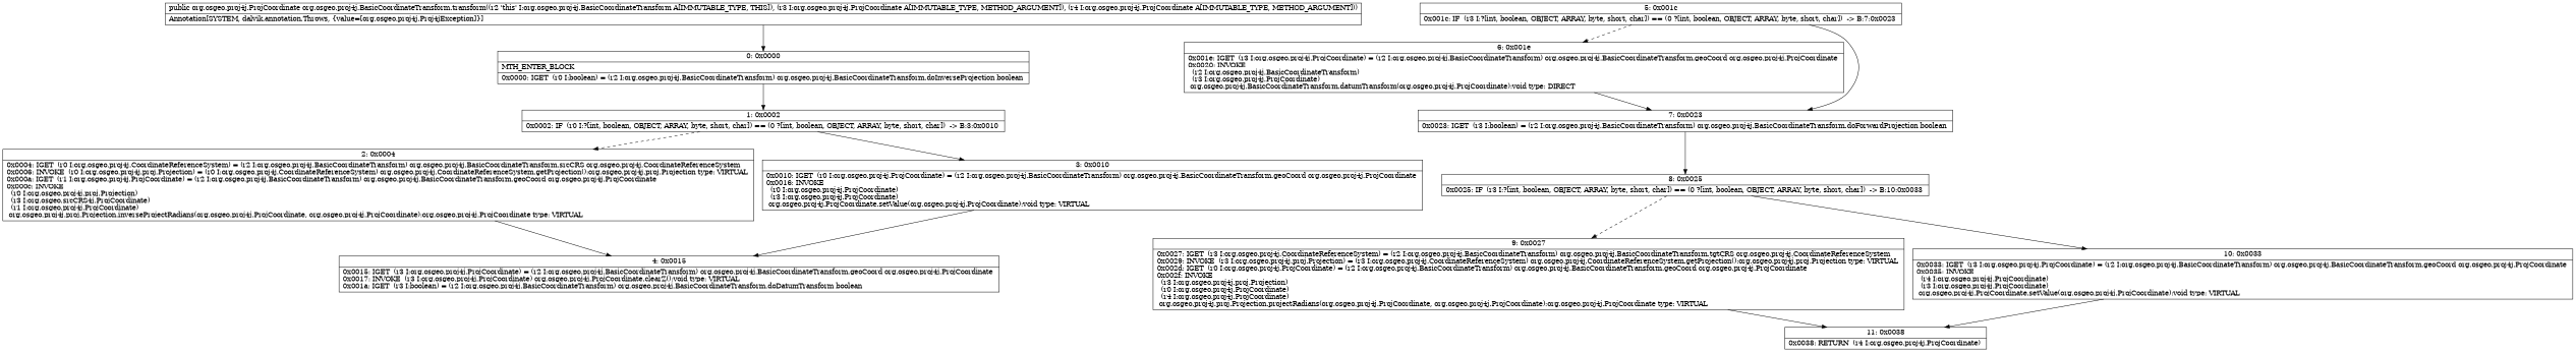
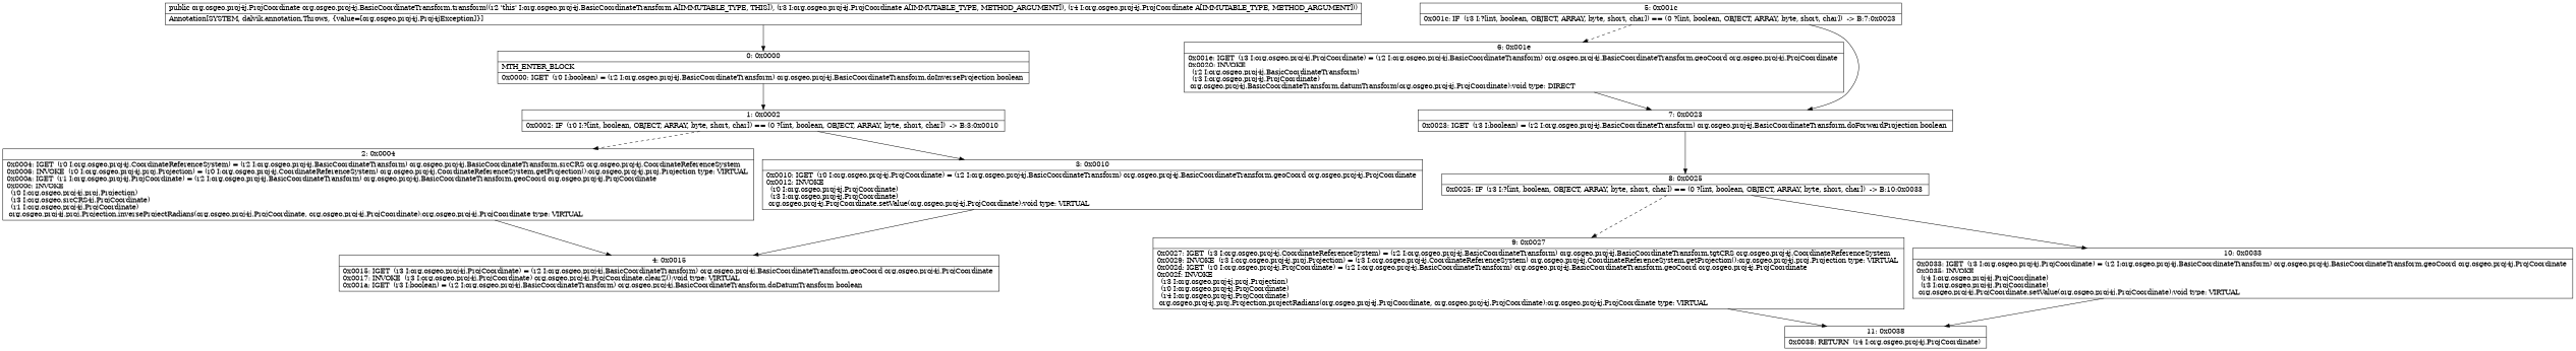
  digraph {
    node [shape=record]
    n1 [label="{0\:\ 0x0000|MTH_ENTER_BLOCK\l|0x0000: IGET  (r0 I:boolean) = (r2 I:org.osgeo.proj4j.BasicCoordinateTransform) org.osgeo.proj4j.BasicCoordinateTransform.doInverseProjection boolean \l}"]
    n2 [label="{1\:\ 0x0002|0x0002: IF  (r0 I:?[int, boolean, OBJECT, ARRAY, byte, short, char]) == (0 ?[int, boolean, OBJECT, ARRAY, byte, short, char])  \-\> B:3:0x0010 \l}"]
    n3 [label="{2\:\ 0x0004|0x0004: IGET  (r0 I:org.osgeo.proj4j.CoordinateReferenceSystem) = (r2 I:org.osgeo.proj4j.BasicCoordinateTransform) org.osgeo.proj4j.BasicCoordinateTransform.srcCRS org.osgeo.proj4j.CoordinateReferenceSystem \l0x0006: INVOKE  (r0 I:org.osgeo.proj4j.proj.Projection) = (r0 I:org.osgeo.proj4j.CoordinateReferenceSystem) org.osgeo.proj4j.CoordinateReferenceSystem.getProjection():org.osgeo.proj4j.proj.Projection type: VIRTUAL \l0x000a: IGET  (r1 I:org.osgeo.proj4j.ProjCoordinate) = (r2 I:org.osgeo.proj4j.BasicCoordinateTransform) org.osgeo.proj4j.BasicCoordinateTransform.geoCoord org.osgeo.proj4j.ProjCoordinate \l0x000c: INVOKE  \l  (r0 I:org.osgeo.proj4j.proj.Projection)\l  (r3 I:org.osgeo.srcCRS4j.ProjCoordinate)\l  (r1 I:org.osgeo.proj4j.ProjCoordinate)\l org.osgeo.proj4j.proj.Projection.inverseProjectRadians(org.osgeo.proj4j.ProjCoordinate, org.osgeo.proj4j.ProjCoordinate):org.osgeo.proj4j.ProjCoordinate type: VIRTUAL \l}"]
-   n4 [label="{3\:\ 0x0010|0x0010: IGET  (r0 I:org.osgeo.proj4j.ProjCoordinate) = (r2 I:org.osgeo.proj4j.BasicCoordinateTransform) org.osgeo.proj4j.BasicCoordinateTransform.geoCoord org.osgeo.proj4j.ProjCoordinate \l0x0016: INVOKE  \l  (r0 I:org.osgeo.proj4j.ProjCoordinate)\l  (r3 I:org.osgeo.proj4j.ProjCoordinate)\l org.osgeo.proj4j.ProjCoordinate.setValue(org.osgeo.proj4j.ProjCoordinate):void type: VIRTUAL \l}"]
+   n4 [label="{3\:\ 0x0010|0x0010: IGET  (r0 I:org.osgeo.proj4j.ProjCoordinate) = (r2 I:org.osgeo.proj4j.BasicCoordinateTransform) org.osgeo.proj4j.BasicCoordinateTransform.geoCoord org.osgeo.proj4j.ProjCoordinate \l0x0012: INVOKE  \l  (r0 I:org.osgeo.proj4j.ProjCoordinate)\l  (r3 I:org.osgeo.proj4j.ProjCoordinate)\l org.osgeo.proj4j.ProjCoordinate.setValue(org.osgeo.proj4j.ProjCoordinate):void type: VIRTUAL \l}"]
    n5 [label="{4\:\ 0x0015|0x0015: IGET  (r3 I:org.osgeo.proj4j.ProjCoordinate) = (r2 I:org.osgeo.proj4j.BasicCoordinateTransform) org.osgeo.proj4j.BasicCoordinateTransform.geoCoord org.osgeo.proj4j.ProjCoordinate \l0x0017: INVOKE  (r3 I:org.osgeo.proj4j.ProjCoordinate) org.osgeo.proj4j.ProjCoordinate.clearZ():void type: VIRTUAL \l0x001a: IGET  (r3 I:boolean) = (r2 I:org.osgeo.proj4j.BasicCoordinateTransform) org.osgeo.proj4j.BasicCoordinateTransform.doDatumTransform boolean \l}"]
    n6 [label="{5\:\ 0x001c|0x001c: IF  (r3 I:?[int, boolean, OBJECT, ARRAY, byte, short, char]) == (0 ?[int, boolean, OBJECT, ARRAY, byte, short, char])  \-\> B:7:0x0023 \l}"]
    n7 [label="{6\:\ 0x001e|0x001e: IGET  (r3 I:org.osgeo.proj4j.ProjCoordinate) = (r2 I:org.osgeo.proj4j.BasicCoordinateTransform) org.osgeo.proj4j.BasicCoordinateTransform.geoCoord org.osgeo.proj4j.ProjCoordinate \l0x0020: INVOKE  \l  (r2 I:org.osgeo.proj4j.BasicCoordinateTransform)\l  (r3 I:org.osgeo.proj4j.ProjCoordinate)\l org.osgeo.proj4j.BasicCoordinateTransform.datumTransform(org.osgeo.proj4j.ProjCoordinate):void type: DIRECT \l}"]
    n8 [label="{7\:\ 0x0023|0x0023: IGET  (r3 I:boolean) = (r2 I:org.osgeo.proj4j.BasicCoordinateTransform) org.osgeo.proj4j.BasicCoordinateTransform.doForwardProjection boolean \l}"]
    n9 [label="{8\:\ 0x0025|0x0025: IF  (r3 I:?[int, boolean, OBJECT, ARRAY, byte, short, char]) == (0 ?[int, boolean, OBJECT, ARRAY, byte, short, char])  \-\> B:10:0x0033 \l}"]
    n10 [label="{9\:\ 0x0027|0x0027: IGET  (r3 I:org.osgeo.proj4j.CoordinateReferenceSystem) = (r2 I:org.osgeo.proj4j.BasicCoordinateTransform) org.osgeo.proj4j.BasicCoordinateTransform.tgtCRS org.osgeo.proj4j.CoordinateReferenceSystem \l0x0029: INVOKE  (r3 I:org.osgeo.proj4j.proj.Projection) = (r3 I:org.osgeo.proj4j.CoordinateReferenceSystem) org.osgeo.proj4j.CoordinateReferenceSystem.getProjection():org.osgeo.proj4j.proj.Projection type: VIRTUAL \l0x002d: IGET  (r0 I:org.osgeo.proj4j.ProjCoordinate) = (r2 I:org.osgeo.proj4j.BasicCoordinateTransform) org.osgeo.proj4j.BasicCoordinateTransform.geoCoord org.osgeo.proj4j.ProjCoordinate \l0x002f: INVOKE  \l  (r3 I:org.osgeo.proj4j.proj.Projection)\l  (r0 I:org.osgeo.proj4j.ProjCoordinate)\l  (r4 I:org.osgeo.proj4j.ProjCoordinate)\l org.osgeo.proj4j.proj.Projection.projectRadians(org.osgeo.proj4j.ProjCoordinate, org.osgeo.proj4j.ProjCoordinate):org.osgeo.proj4j.ProjCoordinate type: VIRTUAL \l}"]
    n11 [label="{10\:\ 0x0033|0x0033: IGET  (r3 I:org.osgeo.proj4j.ProjCoordinate) = (r2 I:org.osgeo.proj4j.BasicCoordinateTransform) org.osgeo.proj4j.BasicCoordinateTransform.geoCoord org.osgeo.proj4j.ProjCoordinate \l0x0035: INVOKE  \l  (r4 I:org.osgeo.proj4j.ProjCoordinate)\l  (r3 I:org.osgeo.proj4j.ProjCoordinate)\l org.osgeo.proj4j.ProjCoordinate.setValue(org.osgeo.proj4j.ProjCoordinate):void type: VIRTUAL \l}"]
    n12 [label="{11\:\ 0x0038|0x0038: RETURN  (r4 I:org.osgeo.proj4j.ProjCoordinate) \l}"]
    n13 [label="{public org.osgeo.proj4j.ProjCoordinate org.osgeo.proj4j.BasicCoordinateTransform.transform((r2 'this' I:org.osgeo.proj4j.BasicCoordinateTransform A[IMMUTABLE_TYPE, THIS]), (r3 I:org.osgeo.proj4j.ProjCoordinate A[IMMUTABLE_TYPE, METHOD_ARGUMENT]), (r4 I:org.osgeo.proj4j.ProjCoordinate A[IMMUTABLE_TYPE, METHOD_ARGUMENT]))  | Annotation[SYSTEM, dalvik.annotation.Throws, \{value=[org.osgeo.proj4j.Proj4jException]\}]\l}"]
    n1 -> n2
    n2 -> n3 [style=dashed]
    n2 -> n4
    n3 -> n5
    n4 -> n5
    n6 -> n7 [style=dashed]
    n6 -> n8
    n7 -> n8
    n8 -> n9
    n9 -> n10 [style=dashed]
    n9 -> n11
    n10 -> n12
    n11 -> n12
    n13 -> n1
  }
